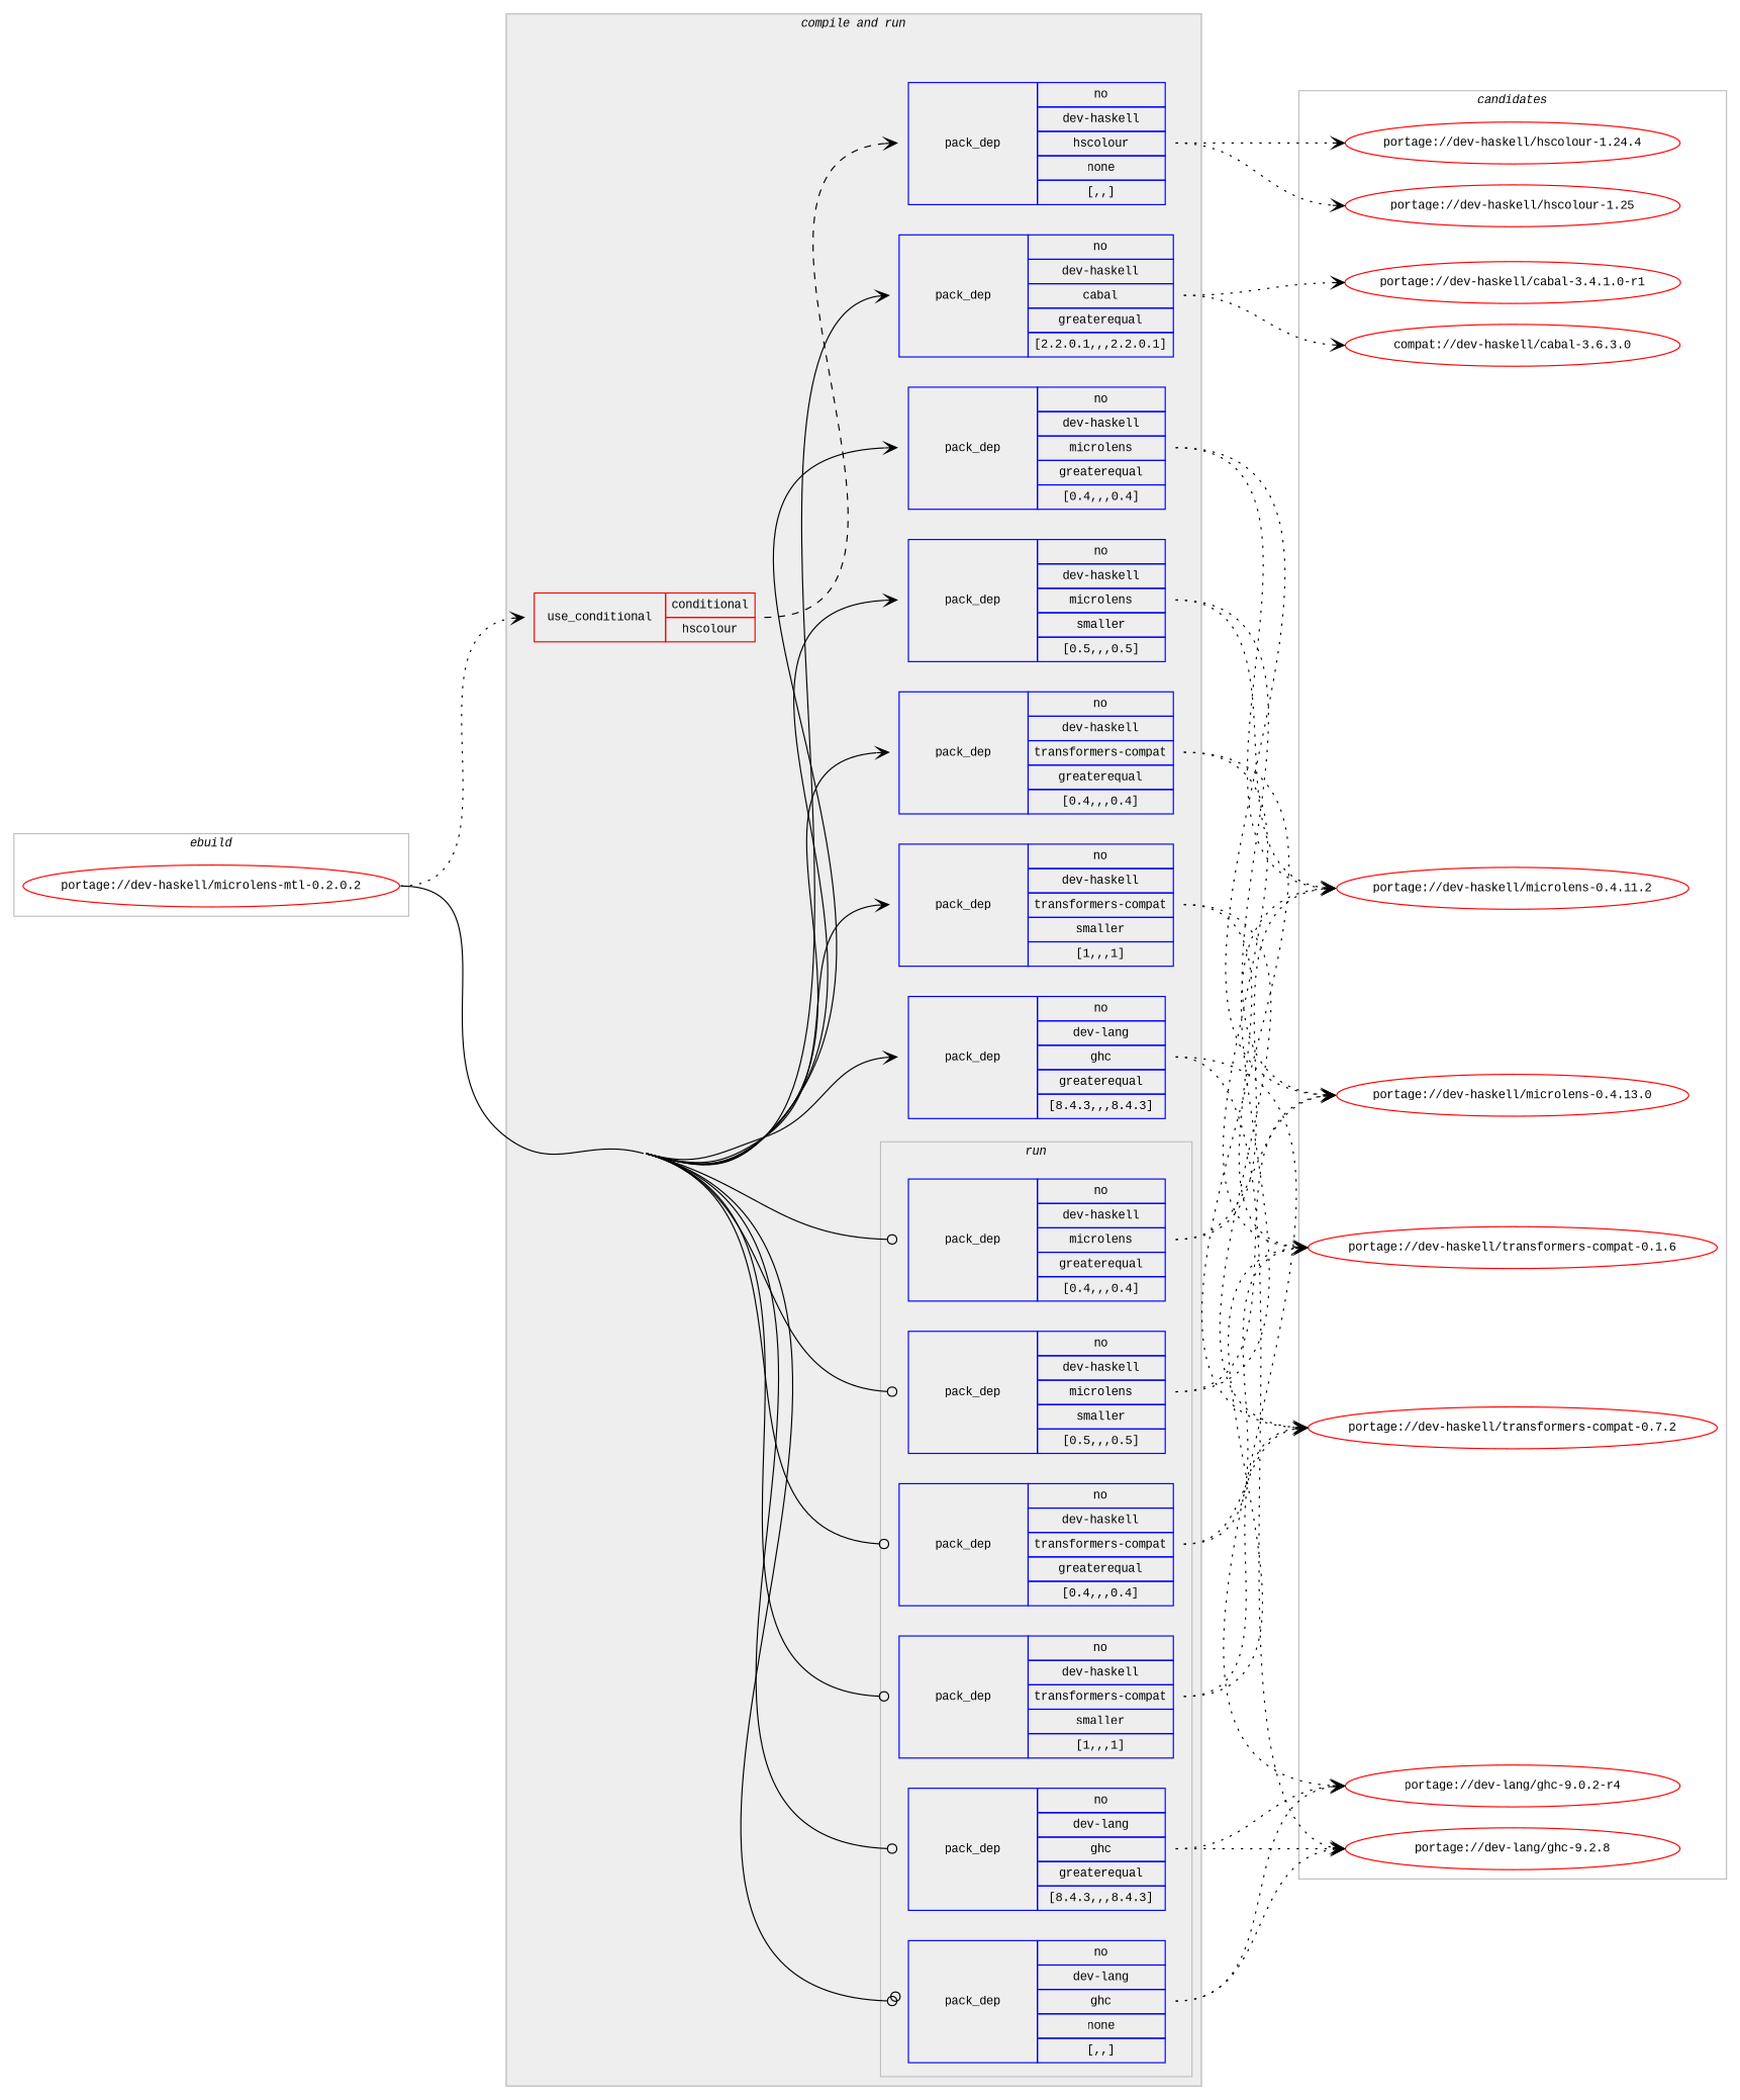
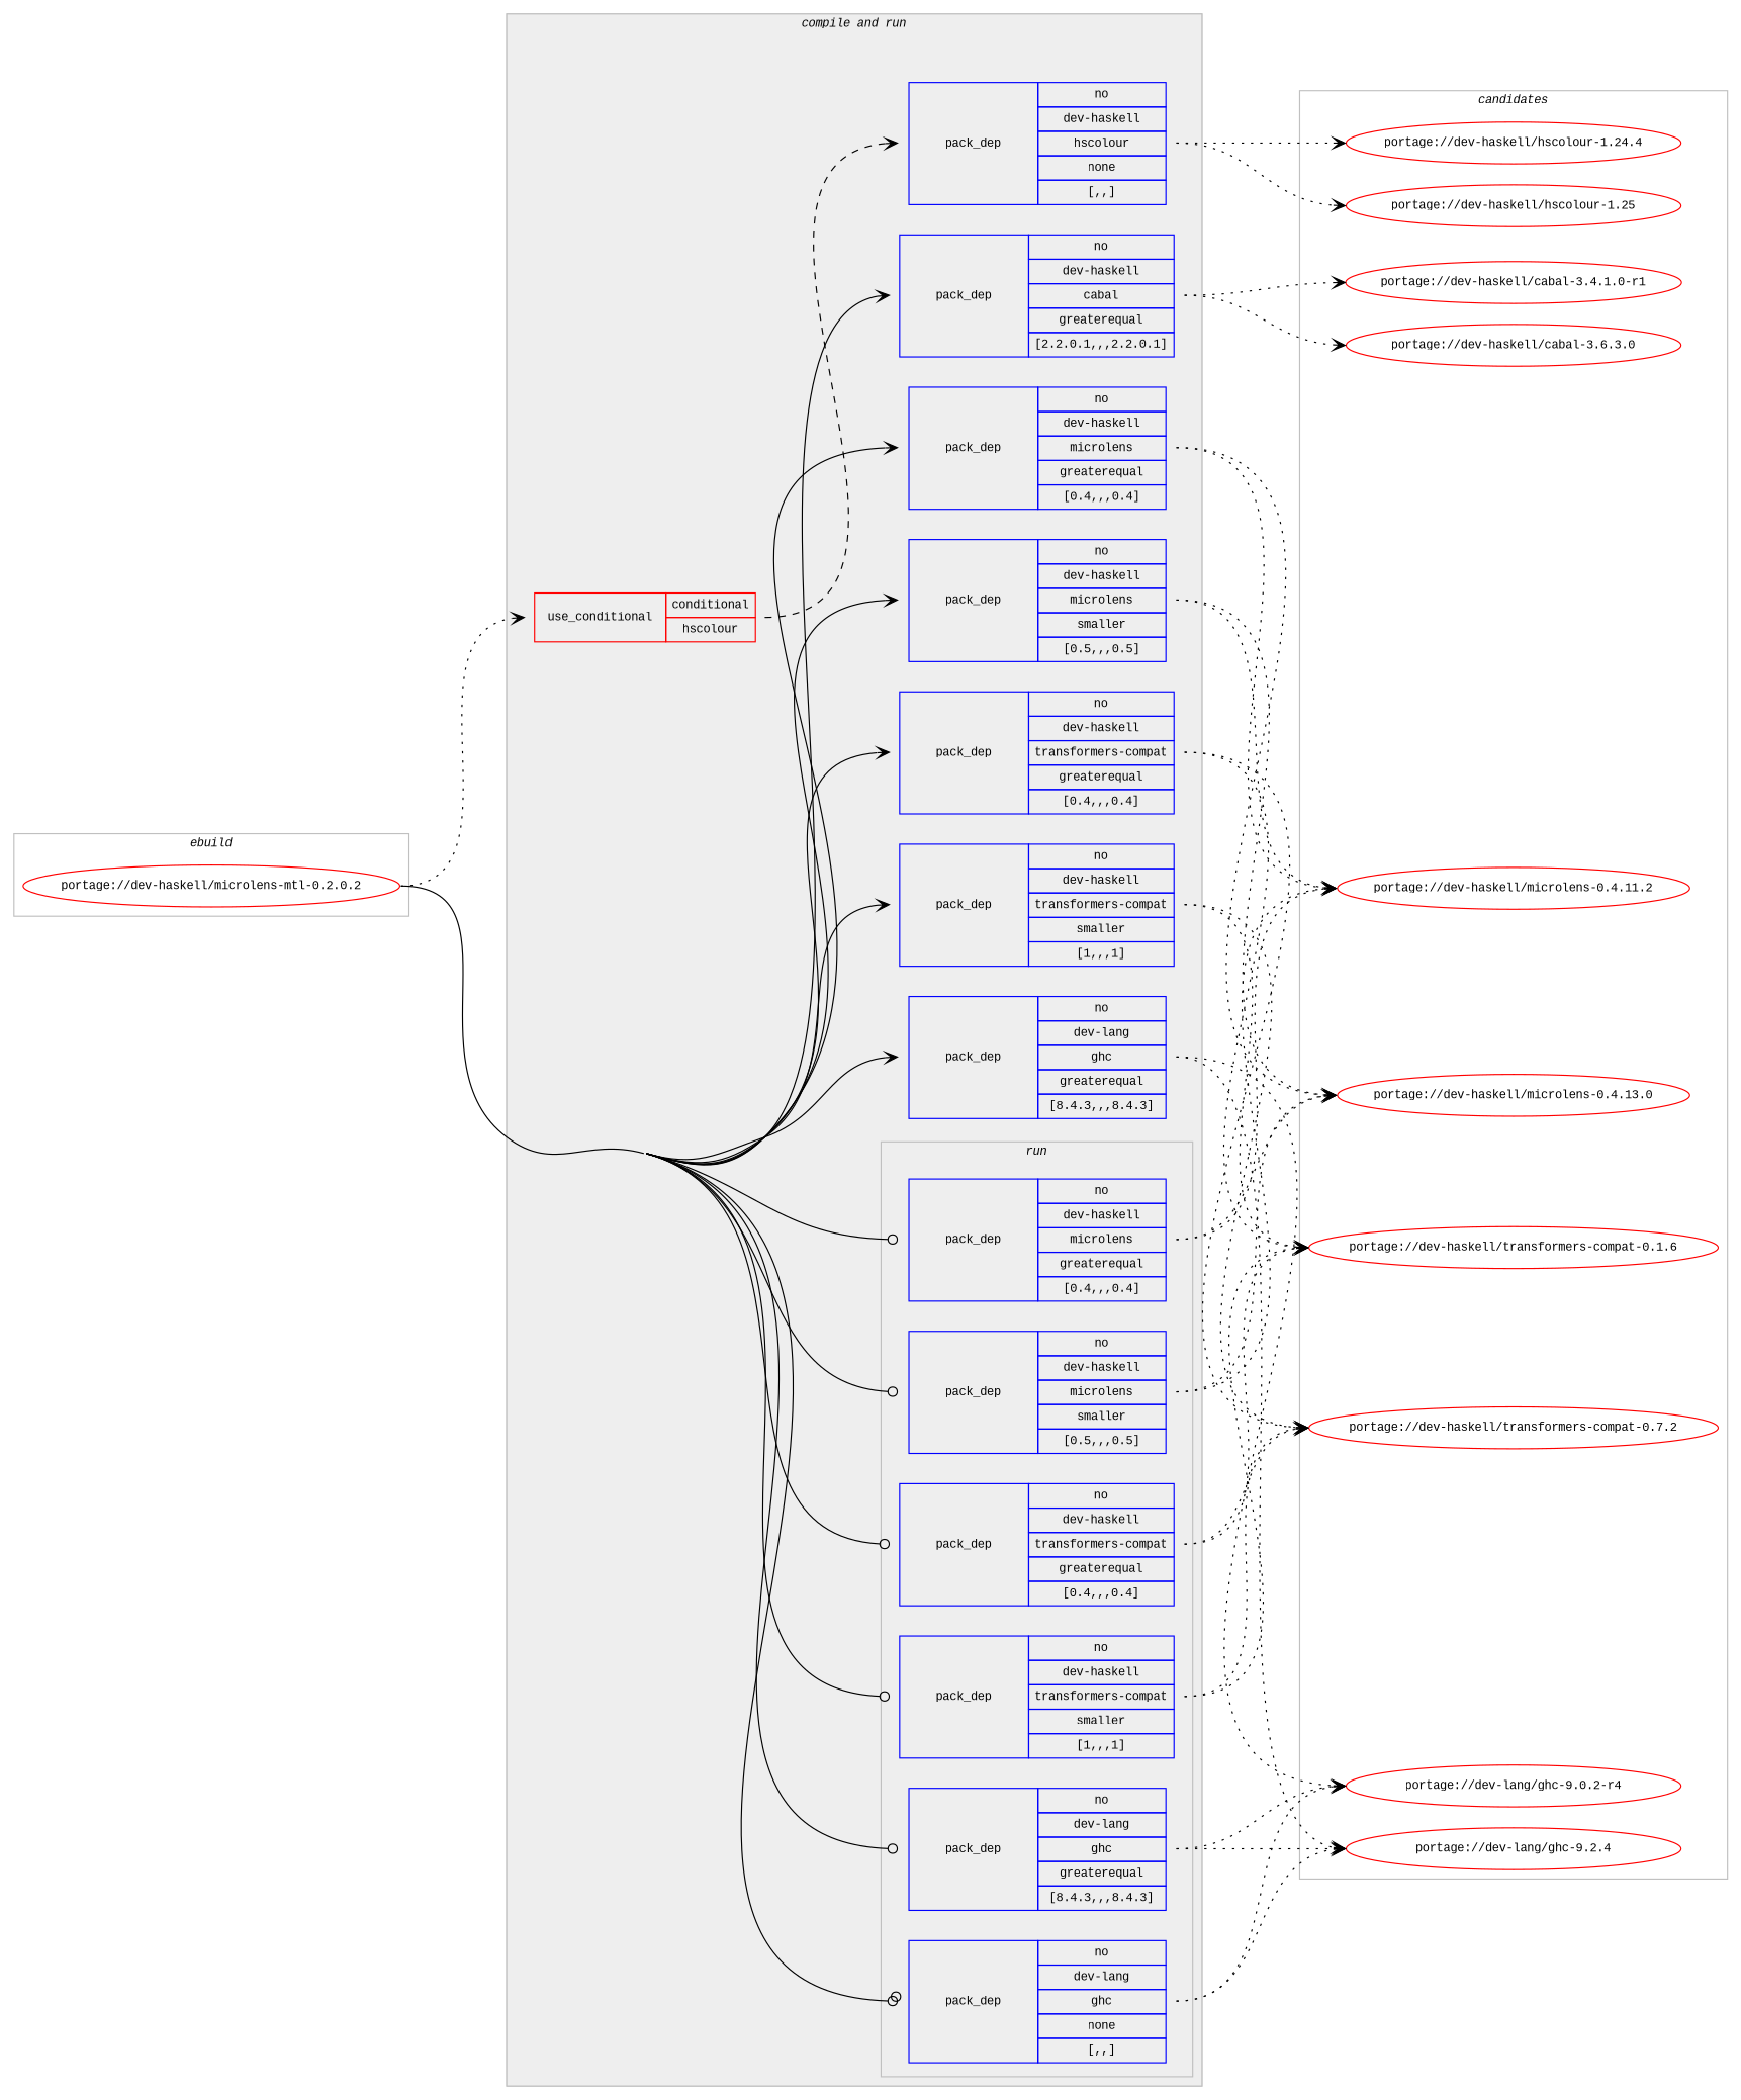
  digraph {
    compound=true
    concentrate=true
    fontname="Liberation Mono"
    fontsize=10
    newrank=true
    rankdir=LR
    ranksep=1.5
    node [color=blue fontname="Liberation Mono" fontsize=10 shape=none]
    edge [arrowhead=vee fontname="Liberation Mono" headport=w style=dotted tailport=e weight=100]
    n1 [color=red label="portage://dev-haskell/microlens-mtl-0.2.0.2" width=4 shape=""]
    n2 [label=<<TABLE BORDER="0" CELLBORDER="1" CELLSPACING="0" CELLPADDING="4" WIDTH="220"><TR><TD ROWSPAN="6" CELLPADDING="30">pack_dep</TD></TR><TR><TD WIDTH="110">no</TD></TR><TR><TD>dev-haskell</TD></TR><TR><TD>hscolour</TD></TR><TR><TD>none</TD></TR><TR><TD>[,,]</TD></TR></TABLE>>]
    n3 [color=red label=<<TABLE BORDER="0" CELLBORDER="1" CELLSPACING="0" CELLPADDING="4"><TR><TD ROWSPAN="3" CELLPADDING="10">use_conditional</TD></TR><TR><TD>conditional</TD></TR><TR><TD>hscolour</TD></TR></TABLE>>]
    n4 [label=<<TABLE BORDER="0" CELLBORDER="1" CELLSPACING="0" CELLPADDING="4" WIDTH="220"><TR><TD ROWSPAN="6" CELLPADDING="30">pack_dep</TD></TR><TR><TD WIDTH="110">no</TD></TR><TR><TD>dev-haskell</TD></TR><TR><TD>cabal</TD></TR><TR><TD>greaterequal</TD></TR><TR><TD>[2.2.0.1,,,2.2.0.1]</TD></TR></TABLE>>]
    n5 [label=<<TABLE BORDER="0" CELLBORDER="1" CELLSPACING="0" CELLPADDING="4" WIDTH="220"><TR><TD ROWSPAN="6" CELLPADDING="30">pack_dep</TD></TR><TR><TD WIDTH="110">no</TD></TR><TR><TD>dev-haskell</TD></TR><TR><TD>microlens</TD></TR><TR><TD>greaterequal</TD></TR><TR><TD>[0.4,,,0.4]</TD></TR></TABLE>>]
    n6 [label=<<TABLE BORDER="0" CELLBORDER="1" CELLSPACING="0" CELLPADDING="4" WIDTH="220"><TR><TD ROWSPAN="6" CELLPADDING="30">pack_dep</TD></TR><TR><TD WIDTH="110">no</TD></TR><TR><TD>dev-haskell</TD></TR><TR><TD>microlens</TD></TR><TR><TD>smaller</TD></TR><TR><TD>[0.5,,,0.5]</TD></TR></TABLE>>]
    n7 [label=<<TABLE BORDER="0" CELLBORDER="1" CELLSPACING="0" CELLPADDING="4" WIDTH="220"><TR><TD ROWSPAN="6" CELLPADDING="30">pack_dep</TD></TR><TR><TD WIDTH="110">no</TD></TR><TR><TD>dev-haskell</TD></TR><TR><TD>transformers-compat</TD></TR><TR><TD>greaterequal</TD></TR><TR><TD>[0.4,,,0.4]</TD></TR></TABLE>>]
    n8 [label=<<TABLE BORDER="0" CELLBORDER="1" CELLSPACING="0" CELLPADDING="4" WIDTH="220"><TR><TD ROWSPAN="6" CELLPADDING="30">pack_dep</TD></TR><TR><TD WIDTH="110">no</TD></TR><TR><TD>dev-haskell</TD></TR><TR><TD>transformers-compat</TD></TR><TR><TD>smaller</TD></TR><TR><TD>[1,,,1]</TD></TR></TABLE>>]
    n9 [label=<<TABLE BORDER="0" CELLBORDER="1" CELLSPACING="0" CELLPADDING="4" WIDTH="220"><TR><TD ROWSPAN="6" CELLPADDING="30">pack_dep</TD></TR><TR><TD WIDTH="110">no</TD></TR><TR><TD>dev-lang</TD></TR><TR><TD>ghc</TD></TR><TR><TD>greaterequal</TD></TR><TR><TD>[8.4.3,,,8.4.3]</TD></TR></TABLE>>]
    n10 [label=<<TABLE BORDER="0" CELLBORDER="1" CELLSPACING="0" CELLPADDING="4" WIDTH="220"><TR><TD ROWSPAN="6" CELLPADDING="30">pack_dep</TD></TR><TR><TD WIDTH="110">no</TD></TR><TR><TD>dev-haskell</TD></TR><TR><TD>microlens</TD></TR><TR><TD>greaterequal</TD></TR><TR><TD>[0.4,,,0.4]</TD></TR></TABLE>>]
    n11 [label=<<TABLE BORDER="0" CELLBORDER="1" CELLSPACING="0" CELLPADDING="4" WIDTH="220"><TR><TD ROWSPAN="6" CELLPADDING="30">pack_dep</TD></TR><TR><TD WIDTH="110">no</TD></TR><TR><TD>dev-haskell</TD></TR><TR><TD>microlens</TD></TR><TR><TD>smaller</TD></TR><TR><TD>[0.5,,,0.5]</TD></TR></TABLE>>]
    n12 [label=<<TABLE BORDER="0" CELLBORDER="1" CELLSPACING="0" CELLPADDING="4" WIDTH="220"><TR><TD ROWSPAN="6" CELLPADDING="30">pack_dep</TD></TR><TR><TD WIDTH="110">no</TD></TR><TR><TD>dev-haskell</TD></TR><TR><TD>transformers-compat</TD></TR><TR><TD>greaterequal</TD></TR><TR><TD>[0.4,,,0.4]</TD></TR></TABLE>>]
    n13 [label=<<TABLE BORDER="0" CELLBORDER="1" CELLSPACING="0" CELLPADDING="4" WIDTH="220"><TR><TD ROWSPAN="6" CELLPADDING="30">pack_dep</TD></TR><TR><TD WIDTH="110">no</TD></TR><TR><TD>dev-haskell</TD></TR><TR><TD>transformers-compat</TD></TR><TR><TD>smaller</TD></TR><TR><TD>[1,,,1]</TD></TR></TABLE>>]
    n14 [label=<<TABLE BORDER="0" CELLBORDER="1" CELLSPACING="0" CELLPADDING="4" WIDTH="220"><TR><TD ROWSPAN="6" CELLPADDING="30">pack_dep</TD></TR><TR><TD WIDTH="110">no</TD></TR><TR><TD>dev-lang</TD></TR><TR><TD>ghc</TD></TR><TR><TD>greaterequal</TD></TR><TR><TD>[8.4.3,,,8.4.3]</TD></TR></TABLE>>]
    n15 [label=<<TABLE BORDER="0" CELLBORDER="1" CELLSPACING="0" CELLPADDING="4" WIDTH="220"><TR><TD ROWSPAN="6" CELLPADDING="30">pack_dep</TD></TR><TR><TD WIDTH="110">no</TD></TR><TR><TD>dev-lang</TD></TR><TR><TD>ghc</TD></TR><TR><TD>none</TD></TR><TR><TD>[,,]</TD></TR></TABLE>>]
    n16 [color=red label="portage://dev-haskell/hscolour-1.24.4" width=4 shape=""]
    n17 [color=red label="portage://dev-haskell/hscolour-1.25" width=4 shape=""]
    n18 [color=red label="portage://dev-haskell/cabal-3.4.1.0-r1" width=4 shape=""]
-   n19 [color=red label="compat://dev-haskell/cabal-3.6.3.0" width=4 shape=""]
+   n19 [color=red label="portage://dev-haskell/cabal-3.6.3.0" width=4 shape=""]
    n20 [color=red label="portage://dev-haskell/microlens-0.4.11.2" width=4 shape=""]
    n21 [color=red label="portage://dev-haskell/microlens-0.4.13.0" width=4 shape=""]
    n22 [color=red label="portage://dev-haskell/transformers-compat-0.1.6" width=4 shape=""]
    n23 [color=red label="portage://dev-haskell/transformers-compat-0.7.2" width=4 shape=""]
    n24 [color=red label="portage://dev-lang/ghc-9.0.2-r4" width=4 shape=""]
-   n25 [color=red label="portage://dev-lang/ghc-9.2.8" width=4 shape=""]
+   n25 [color=red label="portage://dev-lang/ghc-9.2.4" width=4 shape=""]
    subgraph cluster_1 {
      color=gray
      label=<<i>ebuild</i>>
      rank=same
      n1
    }
    subgraph cluster_2 {
      color=gray
      label=<<i>dependencies</i>>
      subgraph cluster_3 {
        color=gray
        fillcolor="#eeeeee"
        label=<<i>compile</i>>
        style=filled
        subgraph sub_4 {
          color=gray
          fillcolor="#eeeeee"
          label=<<i>compile</i>>
          style=filled
          n3
          subgraph sub_5 {
            color=gray
            fillcolor="#eeeeee"
            label=<<i>compile</i>>
            style=filled
            n2
          }
        }
        subgraph sub_6 {
          color=gray
          fillcolor="#eeeeee"
          label=<<i>compile</i>>
          style=filled
          n4
        }
        subgraph sub_7 {
          color=gray
          fillcolor="#eeeeee"
          label=<<i>compile</i>>
          style=filled
          n5
        }
        subgraph sub_8 {
          color=gray
          fillcolor="#eeeeee"
          label=<<i>compile</i>>
          style=filled
          n6
        }
        subgraph sub_9 {
          color=gray
          fillcolor="#eeeeee"
          label=<<i>compile</i>>
          style=filled
          n7
        }
        subgraph sub_10 {
          color=gray
          fillcolor="#eeeeee"
          label=<<i>compile</i>>
          style=filled
          n8
        }
        subgraph sub_11 {
          color=gray
          fillcolor="#eeeeee"
          label=<<i>compile</i>>
          style=filled
          n9
        }
      }
      subgraph cluster_12 {
        color=gray
        fillcolor="#eeeeee"
        label=<<i>compile and run</i>>
        style=filled
      }
      subgraph cluster_13 {
        color=gray
        fillcolor="#eeeeee"
        label=<<i>run</i>>
        style=filled
        subgraph sub_14 {
          color=gray
          fillcolor="#eeeeee"
          label=<<i>run</i>>
          style=filled
          n10
        }
        subgraph sub_15 {
          color=gray
          fillcolor="#eeeeee"
          label=<<i>run</i>>
          style=filled
          n11
        }
        subgraph sub_16 {
          color=gray
          fillcolor="#eeeeee"
          label=<<i>run</i>>
          style=filled
          n12
        }
        subgraph sub_17 {
          color=gray
          fillcolor="#eeeeee"
          label=<<i>run</i>>
          style=filled
          n13
        }
        subgraph sub_18 {
          color=gray
          fillcolor="#eeeeee"
          label=<<i>run</i>>
          style=filled
          n14
        }
        subgraph sub_19 {
          color=gray
          fillcolor="#eeeeee"
          label=<<i>run</i>>
          style=filled
          n15
        }
      }
    }
    subgraph cluster_20 {
      color=gray
      label=<<i>candidates</i>>
      rank=same
      subgraph sub_21 {
        color=black
        label=<<i>candidates</i>>
        nodesep=1
        rank=same
        n16
        n17
      }
      subgraph sub_22 {
        color=black
        label=<<i>candidates</i>>
        nodesep=1
        rank=same
        n18
        n19
      }
      subgraph sub_23 {
        color=black
        label=<<i>candidates</i>>
        nodesep=1
        rank=same
        n20
        n21
      }
      subgraph sub_24 {
        color=black
        label=<<i>candidates</i>>
        nodesep=1
        rank=same
        n20
        n21
      }
      subgraph sub_25 {
        color=black
        label=<<i>candidates</i>>
        nodesep=1
        rank=same
        n22
        n23
      }
      subgraph sub_26 {
        color=black
        label=<<i>candidates</i>>
        nodesep=1
        rank=same
        n22
        n23
      }
      subgraph sub_27 {
        color=black
        label=<<i>candidates</i>>
        nodesep=1
        rank=same
        n24
        n25
      }
      subgraph sub_28 {
        color=black
        label=<<i>candidates</i>>
        nodesep=1
        rank=same
        n20
        n21
      }
      subgraph sub_29 {
        color=black
        label=<<i>candidates</i>>
        nodesep=1
        rank=same
        n20
        n21
      }
      subgraph sub_30 {
        color=black
        label=<<i>candidates</i>>
        nodesep=1
        rank=same
        n22
        n23
      }
      subgraph sub_31 {
        color=black
        label=<<i>candidates</i>>
        nodesep=1
        rank=same
        n22
        n23
      }
      subgraph sub_32 {
        color=black
        label=<<i>candidates</i>>
        nodesep=1
        rank=same
        n24
        n25
      }
      subgraph sub_33 {
        color=black
        label=<<i>candidates</i>>
        nodesep=1
        rank=same
        n24
        n25
      }
    }
    n1 -> n3 [weight=20]
    n1 -> n4 [style=solid weight=20]
    n1 -> n5 [style=solid weight=20]
    n1 -> n6 [style=solid weight=20]
    n1 -> n7 [style=solid weight=20]
    n1 -> n8 [style=solid weight=20]
    n1 -> n9 [style=solid weight=20]
    n1 -> n10 [arrowhead=odot style=solid weight=20]
    n1 -> n11 [arrowhead=odot style=solid weight=20]
    n1 -> n12 [arrowhead=odot style=solid weight=20]
    n1 -> n13 [arrowhead=odot style=solid weight=20]
    n1 -> n14 [arrowhead=odot style=solid weight=20]
    n1 -> n15 [arrowhead=odot style=solid weight=20]
    n2 -> n16
    n2 -> n17
    n3 -> n2 [style=dashed weight=20]
    n4 -> n18
    n4 -> n19
    n5 -> n20
    n5 -> n21
    n6 -> n20
    n6 -> n21
    n7 -> n22
    n7 -> n23
    n8 -> n22
    n8 -> n23
    n9 -> n24
    n9 -> n25
    n10 -> n20
    n10 -> n21
    n11 -> n20
    n11 -> n21
    n12 -> n22
    n12 -> n23
    n13 -> n22
    n13 -> n23
    n14 -> n24
    n14 -> n25
    n15 -> n24
    n15 -> n25
  }
